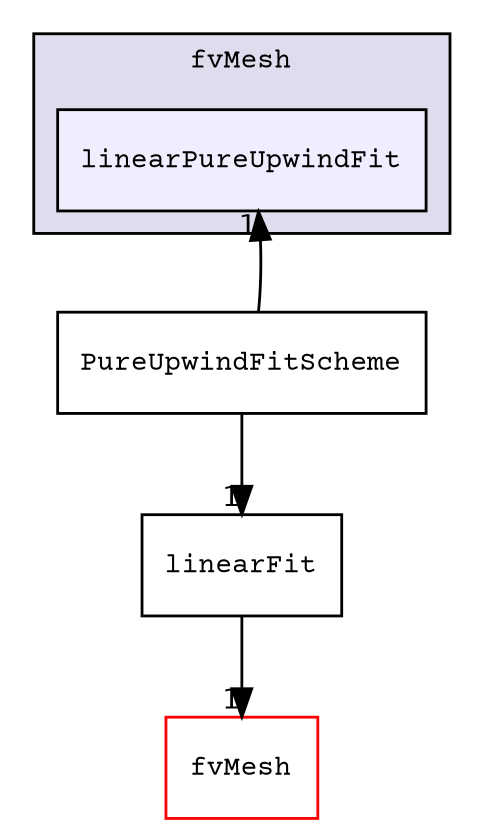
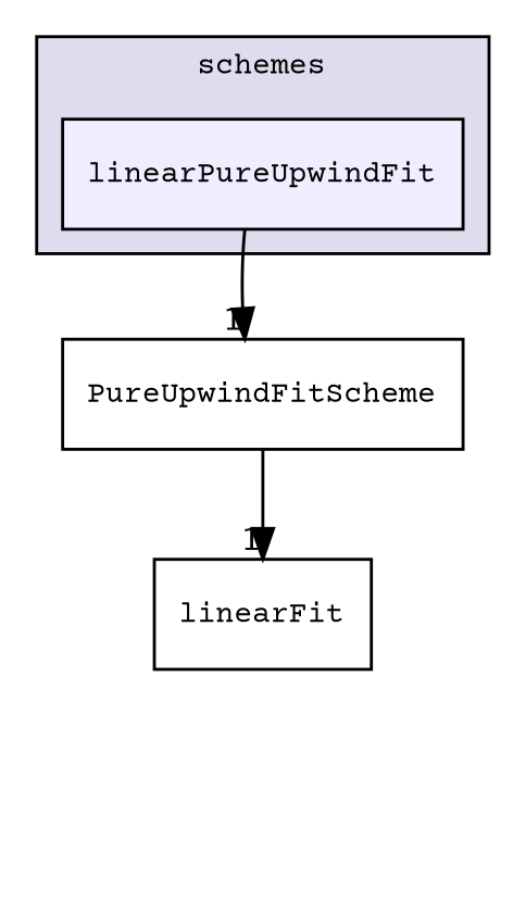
  digraph {
    compound=true
    fontname="Courier Prime"
    node [fontname="Courier Prime" fontsize=10 shape=box]
    edge [fontname="Courier Prime" headlabel=1 labeldistance=1.5 labelfontname=Helvetica labelfontsize=10]
    n1 [fillcolor="#eeeeff" label=linearPureUpwindFit pencolor=black style=filled]
    n2 [label=PureUpwindFitScheme]
    n3 [label=linearFit]
-   n4 [color=red label=fvMesh]
    subgraph cluster_1 {
      bgcolor="#ddddee"
      fontsize=10
-     label=fvMesh
+     label=schemes
      pencolor=black
      n1
    }
-   n2 -> n1
+   n1 -> n2
    n2 -> n3
-   n3 -> n4
  }
